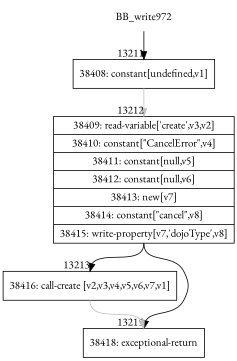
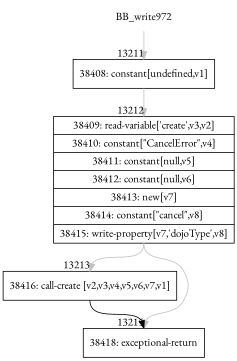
  digraph {
    fontname="EB Garamond"
    rankdir=TD
    node [fontname="EB Garamond" shape=record]
    edge [fontname="EB Garamond" headport=n tailport=s color=gray]
    n1 [label=BB_write972 shape=none]
    n2 [label="{38408: constant[undefined,v1]}"]
    n3 [label="{38409: read-variable['create',v3,v2]|38410: constant[\"CancelError\",v4]|38411: constant[null,v5]|38412: constant[null,v6]|38413: new[v7]|38414: constant[\"cancel\",v8]|38415: write-property[v7,'dojoType',v8]}"]
    n4 [label="{38416: call-create [v2,v3,v4,v5,v6,v7,v1]}"]
    n5 [label="{38418: exceptional-return}"]
-   n1 -> n2 [headlabel="    13211" color=""]
+   n1 -> n2 [headlabel="    13211"]
    n2 -> n3 [headlabel="      13212"]
-   n3 -> n4 [headlabel="      13213" color=""]
-   n3 -> n5 [color=black headlabel="      13215"]
-   n4 -> n5
+   n3 -> n4 [headlabel="      13213"]
+   n3 -> n5 [headlabel="      13215"]
+   n4 -> n5 [color=black]
  }
